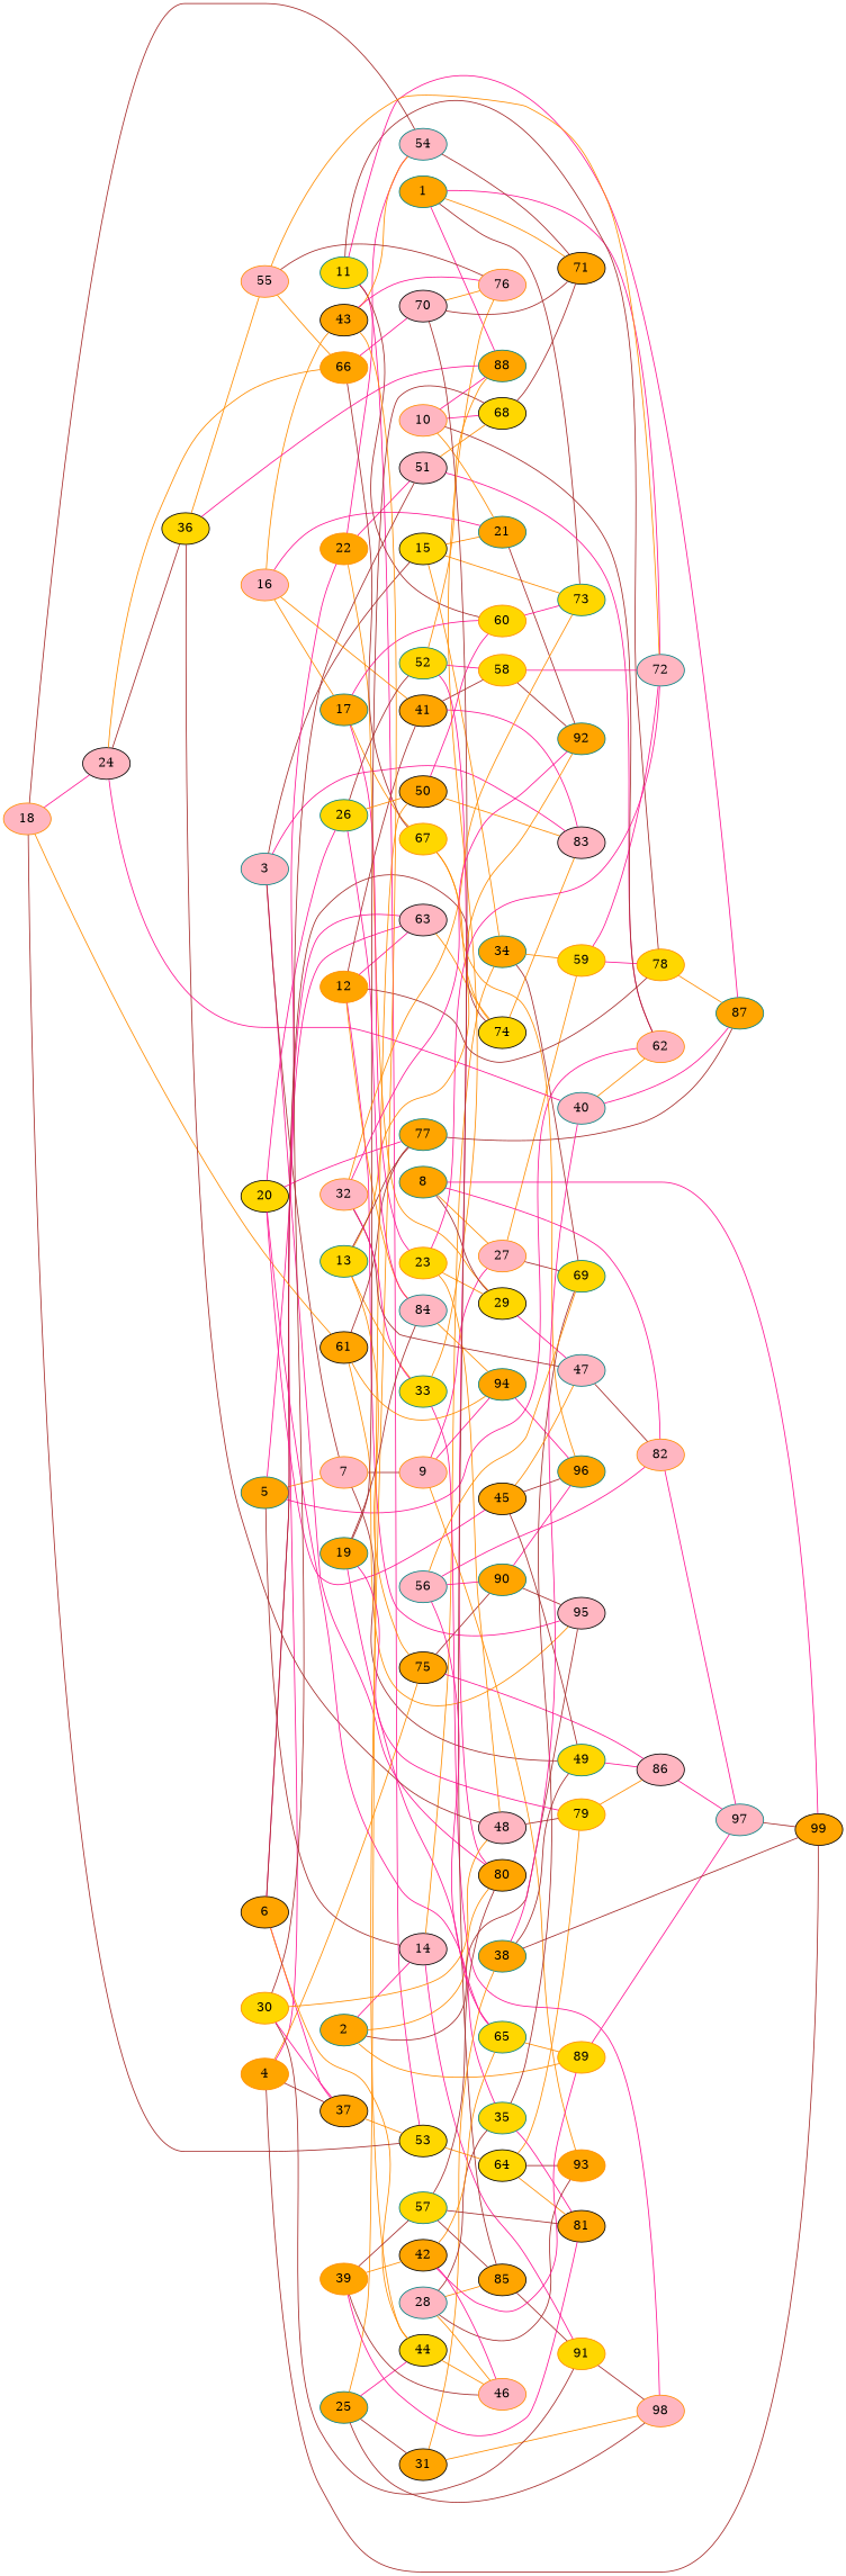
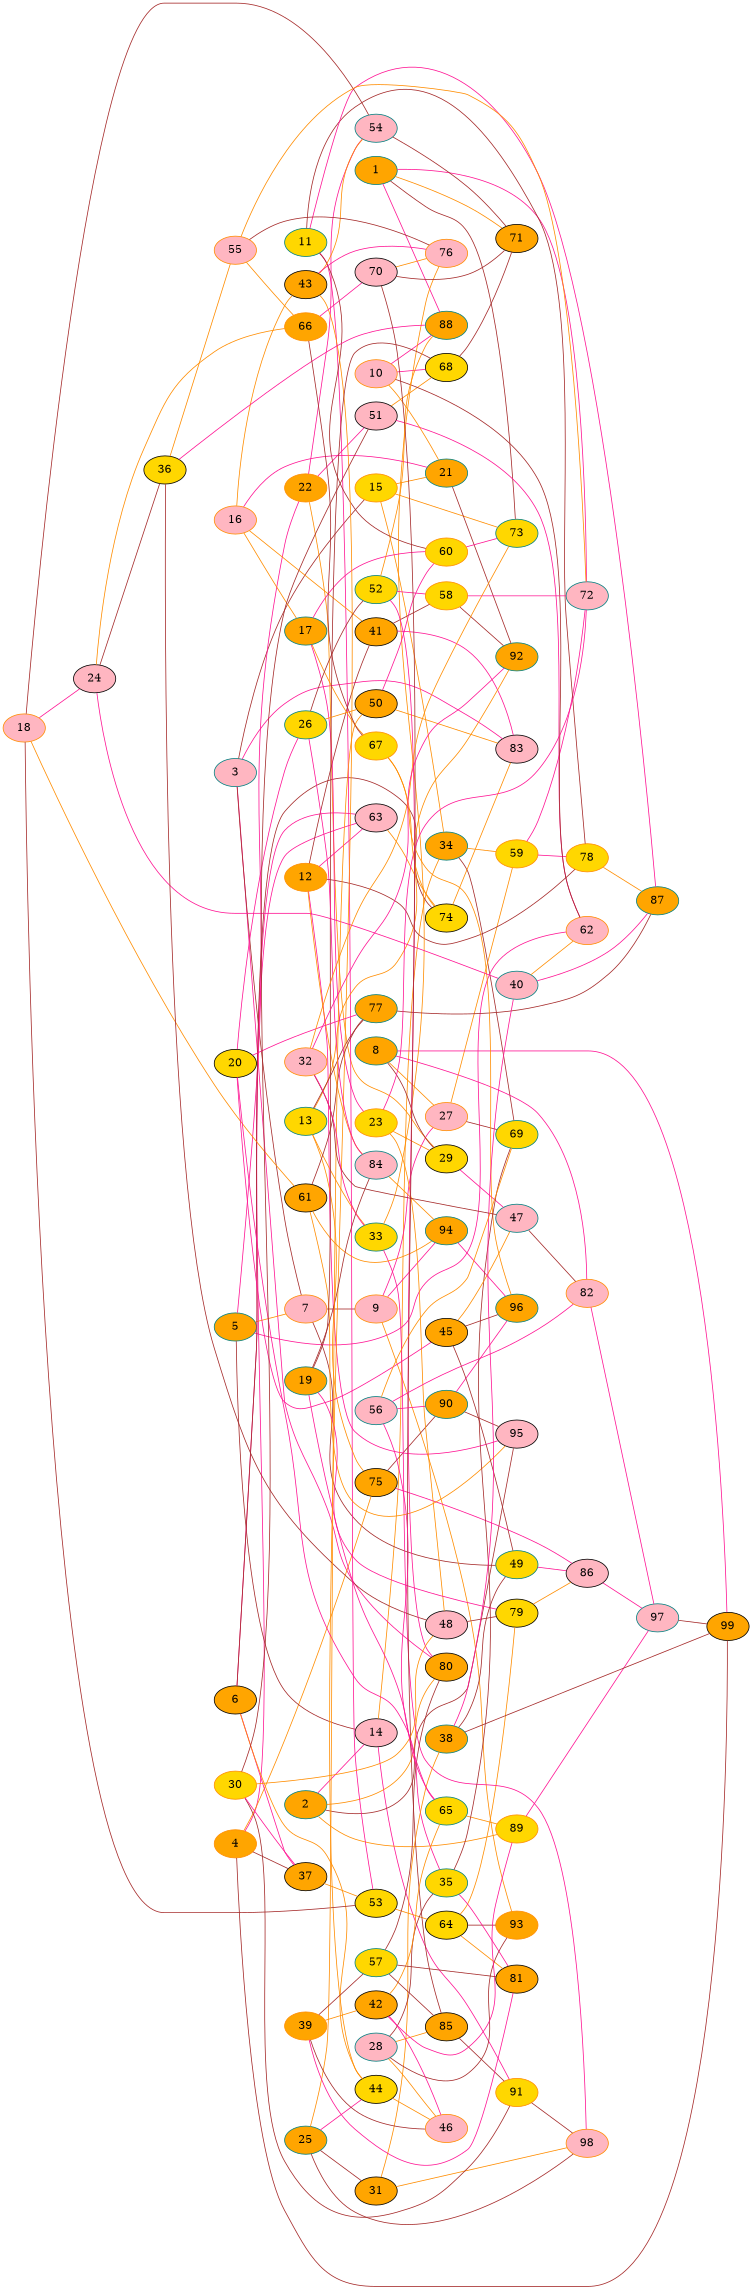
  graph {
    rankdir=LR
    node [color=teal fillcolor=orange style=filled]
    edge [color=deeppink]
    71 [color=black]
    1
    72 [fillcolor=lightpink]
    73 [fillcolor=gold]
    88
    14 [color=black fillcolor=lightpink]
    2
    80 [color=black]
    89 [color=darkorange fillcolor=gold]
    95 [color=black fillcolor=lightpink]
    34
    91 [color=darkorange fillcolor=gold]
    97 [fillcolor=lightpink]
    3 [fillcolor=lightpink]
    7 [color=darkorange fillcolor=lightpink]
-   15 [color=black fillcolor=gold]
+   15 [color=darkorange fillcolor=gold]
    83 [color=black fillcolor=lightpink]
    9 [color=darkorange fillcolor=lightpink]
    49 [fillcolor=gold]
    21
    4 [color=darkorange]
    37 [color=black]
    63 [color=black fillcolor=lightpink]
    75 [color=black]
    99 [color=black]
    53 [color=black fillcolor=gold]
    74 [color=black fillcolor=gold]
    86 [color=black fillcolor=lightpink]
    90
    5
    22 [color=darkorange]
    62 [color=darkorange fillcolor=lightpink]
    29 [color=black fillcolor=gold]
    54 [fillcolor=lightpink]
    51 [color=black fillcolor=lightpink]
    6 [color=black]
    44 [color=black fillcolor=gold]
    46 [color=darkorange fillcolor=lightpink]
    27 [color=darkorange fillcolor=lightpink]
    93 [color=darkorange]
    94
    8
    82 [color=darkorange fillcolor=lightpink]
    59 [color=darkorange fillcolor=gold]
    69 [fillcolor=gold]
    47 [fillcolor=lightpink]
    96
    10 [color=darkorange fillcolor=lightpink]
    68 [color=black fillcolor=gold]
    92
    11 [fillcolor=gold]
    60 [color=darkorange fillcolor=gold]
    78 [color=darkorange fillcolor=gold]
    87
    64 [color=black fillcolor=gold]
    12 [color=darkorange]
    84 [fillcolor=lightpink]
    41 [color=black]
    13 [fillcolor=gold]
    33 [fillcolor=gold]
    77
    98 [color=darkorange fillcolor=lightpink]
    76 [color=darkorange fillcolor=lightpink]
    16 [color=darkorange fillcolor=lightpink]
    17
    43 [color=black]
    23 [color=darkorange fillcolor=gold]
    67 [color=darkorange fillcolor=gold]
    58 [color=darkorange fillcolor=gold]
    48 [color=black fillcolor=lightpink]
    18 [color=darkorange fillcolor=lightpink]
    24 [color=black fillcolor=lightpink]
    61 [color=black]
    36 [color=black fillcolor=gold]
    40 [fillcolor=lightpink]
    66 [color=darkorange]
    19
    65 [fillcolor=gold]
-   79 [color=darkorange fillcolor=gold]
+   79 [color=black fillcolor=gold]
    20 [color=black fillcolor=gold]
    26 [fillcolor=gold]
    35 [fillcolor=gold]
    45 [color=black]
    50 [color=black]
    52 [fillcolor=gold]
    81 [color=black]
    55 [color=darkorange fillcolor=lightpink]
    70 [color=black fillcolor=lightpink]
    25
    31 [color=black]
    38
    28 [fillcolor=lightpink]
    85 [color=black]
    30 [color=darkorange fillcolor=gold]
    32 [color=darkorange fillcolor=lightpink]
    39 [color=darkorange]
    42 [color=black]
    57 [fillcolor=gold]
    56 [fillcolor=lightpink]
    1 -- 71 [color=darkorange]
    1 -- 72
    1 -- 73 [color=brown]
    1 -- 88
    14 -- 34 [color=darkorange]
    14 -- 91
    2 -- 14
    2 -- 80 [color=darkorange]
    2 -- 89 [color=darkorange]
    2 -- 95 [color=brown]
    89 -- 97
    34 -- 59 [color=darkorange]
    34 -- 69 [color=brown]
    91 -- 98 [color=brown]
    97 -- 99 [color=brown]
    3 -- 80
    3 -- 7 [color=brown]
    3 -- 15 [color=brown]
    3 -- 83
    7 -- 9 [color=brown]
    7 -- 49 [color=brown]
    15 -- 73 [color=darkorange]
    15 -- 34 [color=darkorange]
    15 -- 21 [color=darkorange]
    9 -- 27
    9 -- 93 [color=darkorange]
    9 -- 94
    49 -- 86
    21 -- 92 [color=brown]
    4 -- 37 [color=brown]
    4 -- 63
    4 -- 75 [color=darkorange]
    4 -- 99 [color=brown]
    37 -- 53 [color=darkorange]
    63 -- 74 [color=darkorange]
    75 -- 86
    75 -- 90 [color=brown]
    53 -- 64 [color=darkorange]
    74 -- 83 [color=darkorange]
    86 -- 97
    90 -- 95 [color=brown]
    90 -- 96
    5 -- 14 [color=brown]
    5 -- 7 [color=darkorange]
    5 -- 22
    5 -- 62
    22 -- 29 [color=darkorange]
    22 -- 54
    22 -- 51
    29 -- 47
    54 -- 71 [color=brown]
    51 -- 62
    51 -- 68 [color=darkorange]
    6 -- 37
    6 -- 63
    6 -- 74 [color=brown]
    6 -- 44 [color=darkorange]
    44 -- 46 [color=darkorange]
    27 -- 59 [color=darkorange]
    27 -- 69 [color=brown]
    94 -- 96
    8 -- 99
    8 -- 29 [color=brown]
    8 -- 27 [color=darkorange]
    8 -- 82
    82 -- 97
    59 -- 72
    59 -- 78
    47 -- 82 [color=brown]
    10 -- 88
    10 -- 21 [color=darkorange]
    10 -- 62 [color=brown]
    10 -- 68
    68 -- 71 [color=brown]
    11 -- 53
    11 -- 60 [color=brown]
    11 -- 78 [color=brown]
    11 -- 87
    60 -- 73
    78 -- 87 [color=darkorange]
    64 -- 93 [color=brown]
    64 -- 79 [color=darkorange]
    64 -- 81 [color=darkorange]
    12 -- 95
    12 -- 63
    12 -- 78 [color=brown]
    12 -- 84 [color=darkorange]
    12 -- 41 [color=brown]
    84 -- 94 [color=darkorange]
    41 -- 83
    41 -- 58 [color=brown]
    13 -- 75 [color=darkorange]
    13 -- 92 [color=darkorange]
    13 -- 33 [color=darkorange]
    13 -- 77 [color=brown]
    33 -- 98
    33 -- 76 [color=darkorange]
    77 -- 87 [color=brown]
    16 -- 21
    16 -- 41 [color=darkorange]
    16 -- 17 [color=darkorange]
    16 -- 43 [color=darkorange]
    17 -- 60
    17 -- 23
    17 -- 67 [color=darkorange]
    43 -- 54 [color=darkorange]
    43 -- 44 [color=darkorange]
    43 -- 76
    23 -- 72
    23 -- 29 [color=darkorange]
    23 -- 48 [color=darkorange]
    67 -- 74 [color=darkorange]
    67 -- 96 [color=darkorange]
    58 -- 72
    58 -- 92 [color=brown]
    48 -- 79 [color=brown]
    18 -- 53 [color=brown]
    18 -- 54 [color=brown]
    18 -- 24
    18 -- 61 [color=darkorange]
    24 -- 36 [color=brown]
    24 -- 40
    24 -- 66 [color=darkorange]
    61 -- 95 [color=darkorange]
    61 -- 94 [color=darkorange]
    61 -- 77 [color=brown]
    36 -- 88
    36 -- 48 [color=brown]
    36 -- 55 [color=darkorange]
    40 -- 62 [color=darkorange]
    40 -- 87
    66 -- 67 [color=brown]
    66 -- 70
    19 -- 68 [color=brown]
    19 -- 84 [color=brown]
    19 -- 65
    19 -- 79
    65 -- 89 [color=darkorange]
    79 -- 86 [color=darkorange]
    20 -- 77
    20 -- 26
    20 -- 35
    20 -- 45
    26 -- 84
    26 -- 50 [color=darkorange]
    26 -- 52 [color=brown]
    35 -- 69 [color=brown]
    35 -- 81
    45 -- 49 [color=brown]
    45 -- 47 [color=darkorange]
    45 -- 96 [color=brown]
    50 -- 83 [color=darkorange]
    50 -- 60
    52 -- 88 [color=darkorange]
    52 -- 80
    52 -- 58
    55 -- 72 [color=darkorange]
    55 -- 76 [color=brown]
    55 -- 66 [color=darkorange]
    70 -- 71 [color=brown]
    70 -- 76 [color=darkorange]
    70 -- 85 [color=brown]
    25 -- 44
    25 -- 98 [color=brown]
    25 -- 50 [color=darkorange]
    25 -- 31 [color=brown]
    31 -- 98 [color=darkorange]
    31 -- 38 [color=darkorange]
    38 -- 49 [color=brown]
    38 -- 99 [color=brown]
    38 -- 40
    28 -- 46 [color=darkorange]
    28 -- 93 [color=brown]
    28 -- 35 [color=brown]
    28 -- 85 [color=darkorange]
    85 -- 91 [color=brown]
    30 -- 91 [color=brown]
    30 -- 37
    30 -- 51 [color=brown]
    30 -- 48 [color=darkorange]
    32 -- 73 [color=darkorange]
    32 -- 47 [color=brown]
    32 -- 92
    32 -- 33
    39 -- 46 [color=brown]
    39 -- 81
    39 -- 42 [color=darkorange]
    39 -- 57 [color=brown]
    42 -- 89
    42 -- 46
    42 -- 65 [color=darkorange]
    57 -- 80 [color=brown]
    57 -- 81 [color=brown]
    57 -- 85 [color=brown]
    56 -- 90
    56 -- 82
    56 -- 69 [color=darkorange]
    56 -- 65
  }
